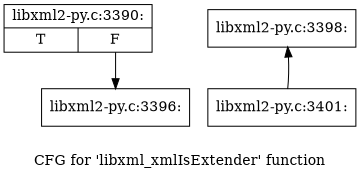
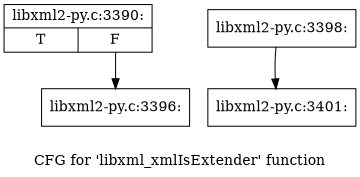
  digraph {
    label="CFG for 'libxml_xmlIsExtender' function"
    node [shape=record]
    n1 [label="{libxml2-py.c:3390:|{<s0>T|<s1>F}}"]
    n2 [label="{libxml2-py.c:3396:}"]
    n3 [label="{libxml2-py.c:3398:}"]
    n4 [label="{libxml2-py.c:3401:}"]
    n1 -> n2 [tailport=s1]
-   n4 -> n3
+   n3 -> n4
  }
